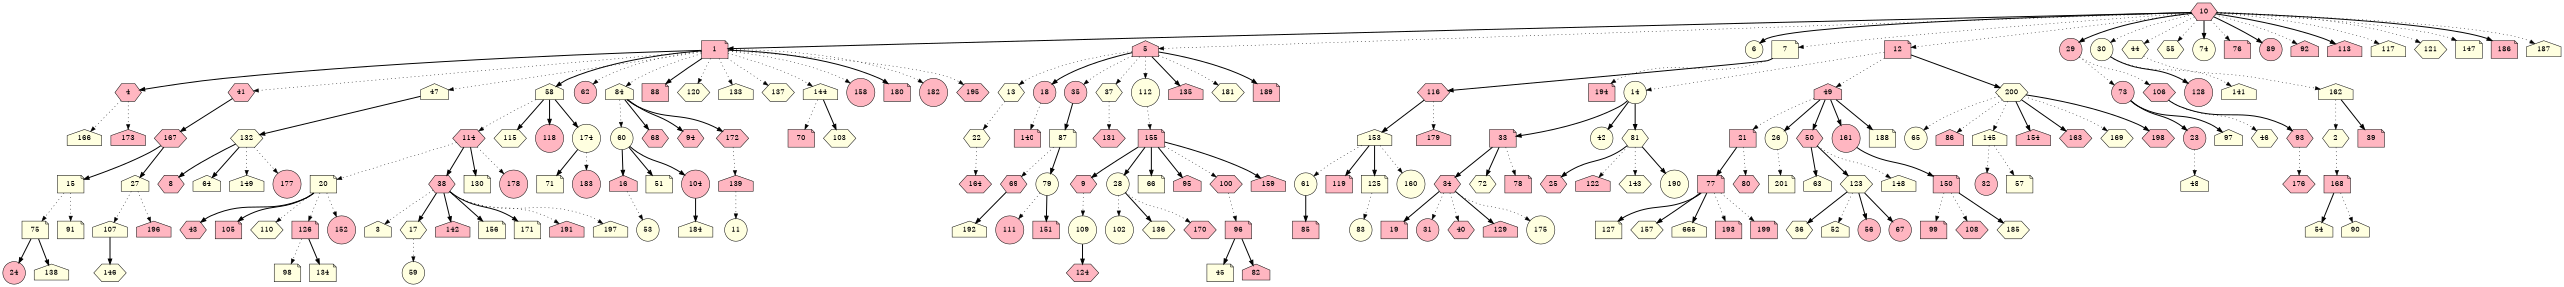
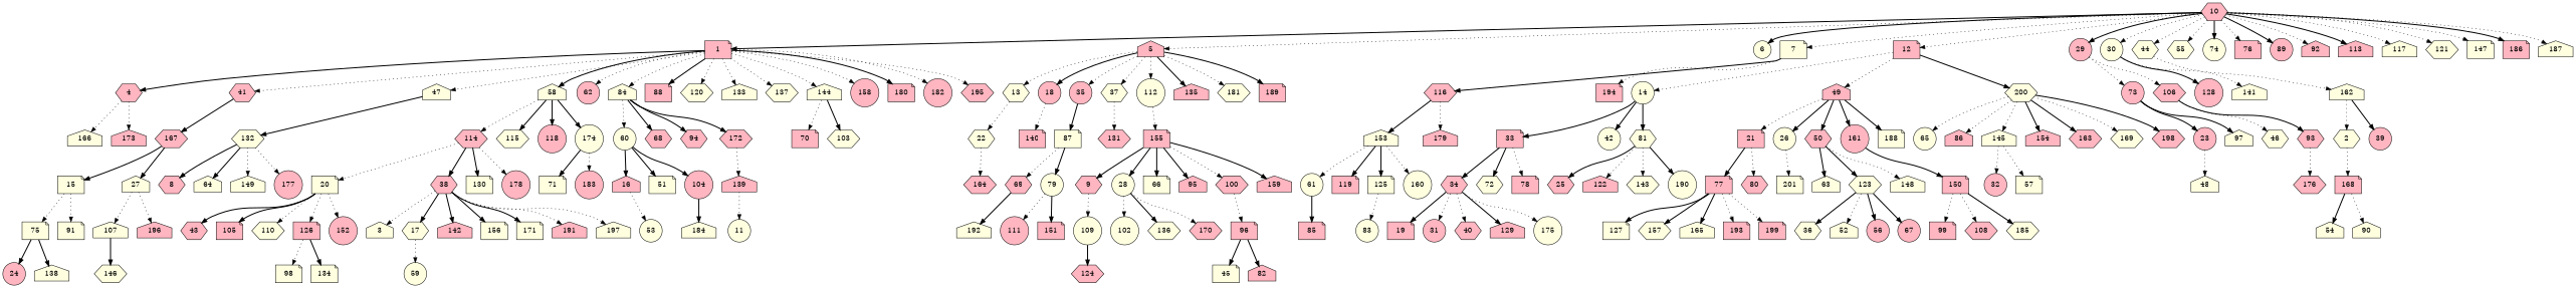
  digraph {
    node [fillcolor=lightpink shape=hexagon style=filled]
    edge [style=dotted]
    1 [shape=note]
    10
    5 [shape=house]
    6 [fillcolor=lightyellow shape=circle]
    7 [fillcolor=lightyellow shape=note]
    12 [shape=note]
    29 [shape=circle]
    30 [fillcolor=lightyellow shape=circle]
    44 [fillcolor=lightyellow]
    55 [fillcolor=lightyellow]
    74 [fillcolor=lightyellow shape=circle]
    76 [shape=note]
    89 [shape=circle]
    92 [shape=house]
    113 [shape=house]
    117 [fillcolor=lightyellow shape=house]
    121 [fillcolor=lightyellow]
    147 [fillcolor=lightyellow shape=note]
    186 [shape=note]
    187 [fillcolor=lightyellow shape=house]
    4
    41
    47 [fillcolor=lightyellow shape=house]
    58 [fillcolor=lightyellow shape=house]
    62 [shape=circle]
    84 [fillcolor=lightyellow shape=house]
    88 [shape=note]
    120 [fillcolor=lightyellow]
    133 [fillcolor=lightyellow shape=house]
    137 [fillcolor=lightyellow]
    144 [fillcolor=lightyellow shape=house]
    158 [shape=circle]
    180 [shape=note]
    182 [shape=circle]
    195
    13 [fillcolor=lightyellow]
    18 [shape=circle]
    35 [shape=circle]
    37 [fillcolor=lightyellow]
    112 [fillcolor=lightyellow shape=circle]
    135 [shape=house]
    181 [fillcolor=lightyellow]
    189 [shape=note]
    116
    194 [shape=note]
    14 [fillcolor=lightyellow shape=circle]
    49 [shape=house]
    200 [fillcolor=lightyellow]
    73 [shape=circle]
    106
    128 [shape=circle]
    141 [fillcolor=lightyellow shape=house]
    162 [fillcolor=lightyellow shape=house]
    166 [fillcolor=lightyellow shape=house]
    173 [shape=house]
    167
    132 [fillcolor=lightyellow]
    114
    115 [fillcolor=lightyellow]
    118 [shape=circle]
    174 [fillcolor=lightyellow shape=circle]
    60 [fillcolor=lightyellow shape=circle]
    68
    94
    172
    70 [shape=note]
    103 [fillcolor=lightyellow]
    22 [fillcolor=lightyellow]
    140 [shape=note]
    87 [fillcolor=lightyellow shape=note]
    131
    155 [shape=note]
    153 [fillcolor=lightyellow shape=house]
    179 [shape=house]
    33 [shape=note]
    42 [fillcolor=lightyellow shape=circle]
    81 [fillcolor=lightyellow]
    21 [shape=note]
    26 [fillcolor=lightyellow shape=circle]
    50
    161 [shape=circle]
    188 [fillcolor=lightyellow shape=note]
    65 [fillcolor=lightyellow shape=circle]
    86 [shape=house]
    145 [fillcolor=lightyellow shape=house]
    154 [shape=house]
    163
    169 [fillcolor=lightyellow]
    198
    23 [shape=circle]
    97 [fillcolor=lightyellow shape=house]
    46 [fillcolor=lightyellow]
    93
    2 [fillcolor=lightyellow]
-   39 [shape=note]
+   39 [shape=circle]
    15 [fillcolor=lightyellow shape=note]
    27 [fillcolor=lightyellow shape=house]
    8
    64 [fillcolor=lightyellow shape=house]
    149 [fillcolor=lightyellow shape=house]
    177 [shape=circle]
    20 [fillcolor=lightyellow shape=note]
    38
    130 [fillcolor=lightyellow shape=note]
    178 [shape=circle]
    71 [fillcolor=lightyellow shape=note]
    183 [shape=circle]
    16 [shape=house]
    51 [fillcolor=lightyellow shape=note]
    104 [shape=circle]
    139 [shape=house]
    164
    69
    79 [fillcolor=lightyellow shape=circle]
    9
    28 [fillcolor=lightyellow shape=circle]
    66 [fillcolor=lightyellow shape=note]
    95 [shape=house]
    100
    159 [shape=house]
    61 [fillcolor=lightyellow shape=circle]
    119 [shape=note]
    125 [fillcolor=lightyellow shape=note]
    160 [fillcolor=lightyellow shape=circle]
    34
    72 [fillcolor=lightyellow]
    78 [shape=note]
    25
    122 [shape=house]
    143 [fillcolor=lightyellow]
    190 [fillcolor=lightyellow shape=circle]
    77 [shape=note]
    80
    n134 [fillcolor=lightyellow label=201 shape=note]
    63 [fillcolor=lightyellow shape=house]
    123 [fillcolor=lightyellow]
    148 [fillcolor=lightyellow shape=house]
    150 [shape=note]
    32 [shape=circle]
    57 [fillcolor=lightyellow shape=note]
    48 [fillcolor=lightyellow shape=house]
    176
    168 [shape=note]
    75 [fillcolor=lightyellow shape=note]
    91 [fillcolor=lightyellow shape=note]
    107 [fillcolor=lightyellow shape=house]
    196 [shape=house]
    43
    105 [shape=note]
    110 [fillcolor=lightyellow]
    126 [shape=note]
    152 [shape=circle]
    3 [fillcolor=lightyellow shape=house]
    17 [fillcolor=lightyellow]
    142 [shape=house]
    156 [fillcolor=lightyellow shape=note]
    171 [fillcolor=lightyellow shape=note]
    191 [shape=house]
    197 [fillcolor=lightyellow shape=house]
    53 [fillcolor=lightyellow shape=circle]
    184 [fillcolor=lightyellow shape=house]
    11 [fillcolor=lightyellow shape=circle]
    192 [fillcolor=lightyellow shape=house]
    111 [shape=circle]
    151 [shape=note]
    109 [fillcolor=lightyellow shape=circle]
    102 [fillcolor=lightyellow shape=circle]
    136 [fillcolor=lightyellow]
    170
    96 [shape=note]
    85 [shape=note]
    83 [fillcolor=lightyellow shape=circle]
    19 [shape=note]
    31 [shape=circle]
    40
    129 [shape=house]
    175 [fillcolor=lightyellow shape=circle]
    127 [fillcolor=lightyellow shape=note]
    157 [fillcolor=lightyellow]
-   165 [fillcolor=lightyellow shape=house label=665]
+   165 [fillcolor=lightyellow shape=house]
    193 [shape=note]
    199 [shape=note]
    36 [fillcolor=lightyellow]
    52 [fillcolor=lightyellow shape=house]
    56 [shape=circle]
    67 [shape=circle]
    99 [shape=note]
    108
    185 [fillcolor=lightyellow]
    54 [fillcolor=lightyellow shape=house]
    90 [fillcolor=lightyellow shape=house]
    24 [shape=circle]
    138 [fillcolor=lightyellow shape=house]
    146 [fillcolor=lightyellow]
    98 [fillcolor=lightyellow shape=note]
    134 [fillcolor=lightyellow shape=note]
    59 [fillcolor=lightyellow shape=circle]
    124
    45 [fillcolor=lightyellow shape=note]
    82 [shape=house]
    1 -> 4 [style=bold]
    1 -> 41
    1 -> 47
    1 -> 58 [style=bold]
    1 -> 62
    1 -> 84
    1 -> 88 [style=bold]
    1 -> 120
    1 -> 133
    1 -> 137
    1 -> 144
    1 -> 158
    1 -> 180 [style=bold]
    1 -> 182
    1 -> 195
    10 -> 1 [style=bold]
    10 -> 5
    10 -> 6 [style=bold]
    10 -> 7
    10 -> 12
    10 -> 29 [style=bold]
    10 -> 30
    10 -> 44
    10 -> 55
    10 -> 74 [style=bold]
    10 -> 76
    10 -> 89 [style=bold]
    10 -> 92
    10 -> 113 [style=bold]
    10 -> 117
    10 -> 121
    10 -> 147
    10 -> 186 [style=bold]
    10 -> 187
    5 -> 13
    5 -> 18 [style=bold]
    5 -> 35
    5 -> 37
    5 -> 112
    5 -> 135 [style=bold]
    5 -> 181
    5 -> 189 [style=bold]
    7 -> 116 [style=bold]
    7 -> 194
    12 -> 14
    12 -> 49
    12 -> 200 [style=bold]
    29 -> 73
    29 -> 106
    30 -> 128 [style=bold]
    30 -> 141
    44 -> 162
    4 -> 166
    4 -> 173
    41 -> 167 [style=bold]
    47 -> 132 [style=bold]
    58 -> 114
    58 -> 115 [style=bold]
    58 -> 118 [style=bold]
    58 -> 174 [style=bold]
    84 -> 60
    84 -> 68 [style=bold]
    84 -> 94 [style=bold]
    84 -> 172 [style=bold]
    144 -> 70
    144 -> 103 [style=bold]
    13 -> 22
    18 -> 140
    35 -> 87 [style=bold]
    37 -> 131
    112 -> 155
    116 -> 153 [style=bold]
    116 -> 179
    14 -> 33 [style=bold]
    14 -> 42 [style=bold]
    14 -> 81 [style=bold]
    49 -> 21
    49 -> 26 [style=bold]
    49 -> 50 [style=bold]
    49 -> 161 [style=bold]
    49 -> 188 [style=bold]
    200 -> 65
    200 -> 86
    200 -> 145
    200 -> 154 [style=bold]
    200 -> 163 [style=bold]
    200 -> 169
    200 -> 198 [style=bold]
    73 -> 23 [style=bold]
    73 -> 97 [style=bold]
    106 -> 46
    106 -> 93 [style=bold]
    162 -> 2
    162 -> 39 [style=bold]
    167 -> 15 [style=bold]
    167 -> 27 [style=bold]
    132 -> 8 [style=bold]
    132 -> 64 [style=bold]
    132 -> 149
    132 -> 177
    114 -> 20
    114 -> 38 [style=bold]
    114 -> 130 [style=bold]
    114 -> 178
    174 -> 71 [style=bold]
    174 -> 183
    60 -> 16 [style=bold]
    60 -> 51 [style=bold]
    60 -> 104 [style=bold]
    172 -> 139
    22 -> 164
    87 -> 69
    87 -> 79 [style=bold]
    155 -> 9 [style=bold]
    155 -> 28 [style=bold]
    155 -> 66 [style=bold]
    155 -> 95 [style=bold]
    155 -> 100
    155 -> 159 [style=bold]
    153 -> 61
    153 -> 119 [style=bold]
    153 -> 125 [style=bold]
    153 -> 160
    33 -> 34 [style=bold]
    33 -> 72 [style=bold]
    33 -> 78
    81 -> 25 [style=bold]
    81 -> 122
    81 -> 143
    81 -> 190 [style=bold]
    21 -> 77 [style=bold]
    21 -> 80
    26 -> n134
    50 -> 63 [style=bold]
    50 -> 123 [style=bold]
    50 -> 148
    161 -> 150 [style=bold]
    145 -> 32
    145 -> 57
    23 -> 48
    93 -> 176
    2 -> 168
    15 -> 75
    15 -> 91
    27 -> 107
    27 -> 196
    20 -> 43 [style=bold]
    20 -> 105 [style=bold]
    20 -> 110
    20 -> 126
    20 -> 152
    38 -> 3
    38 -> 17 [style=bold]
    38 -> 142 [style=bold]
    38 -> 156 [style=bold]
    38 -> 171 [style=bold]
    38 -> 191
    38 -> 197
    16 -> 53
    104 -> 184 [style=bold]
    139 -> 11
    69 -> 192 [style=bold]
    79 -> 111
    79 -> 151 [style=bold]
    9 -> 109
    28 -> 102
    28 -> 136 [style=bold]
    28 -> 170
    100 -> 96
    61 -> 85 [style=bold]
    125 -> 83
    34 -> 19 [style=bold]
    34 -> 31
    34 -> 40
    34 -> 129 [style=bold]
    34 -> 175
    77 -> 127 [style=bold]
    77 -> 157 [style=bold]
    77 -> 165 [style=bold]
    77 -> 193
    77 -> 199
    123 -> 36 [style=bold]
    123 -> 52
    123 -> 56 [style=bold]
    123 -> 67 [style=bold]
    150 -> 99
    150 -> 108
    150 -> 185 [style=bold]
    168 -> 54 [style=bold]
    168 -> 90
    75 -> 24 [style=bold]
    75 -> 138 [style=bold]
    107 -> 146 [style=bold]
    126 -> 98
    126 -> 134 [style=bold]
    17 -> 59
    109 -> 124 [style=bold]
    96 -> 45 [style=bold]
    96 -> 82 [style=bold]
  }
